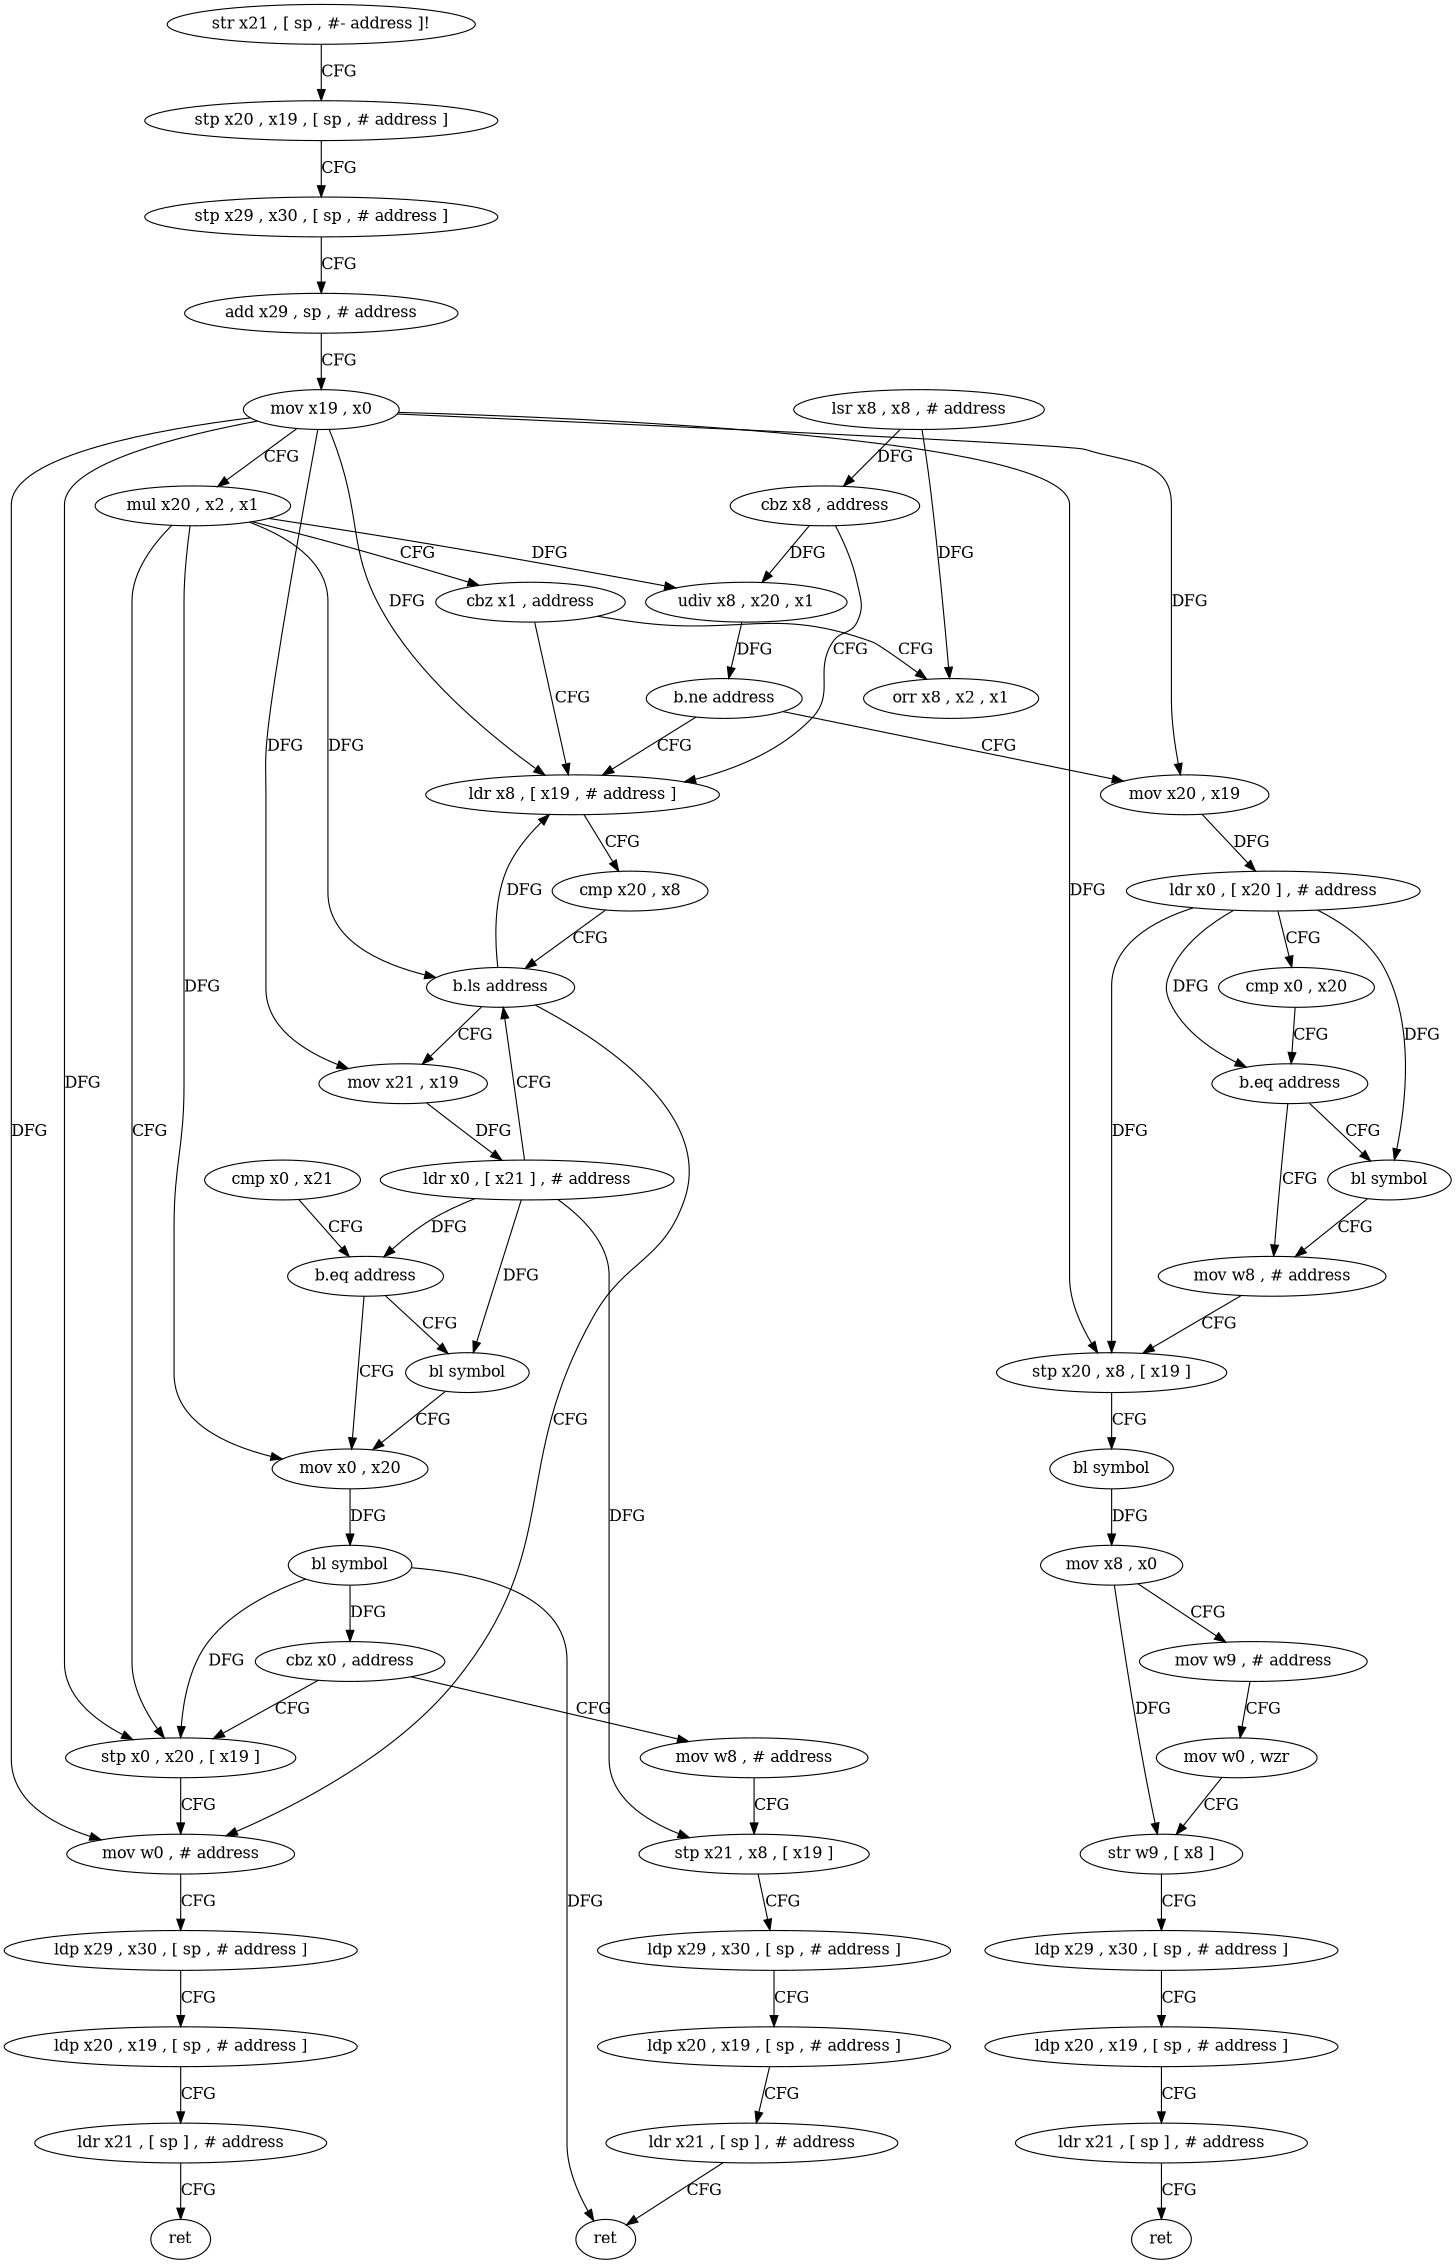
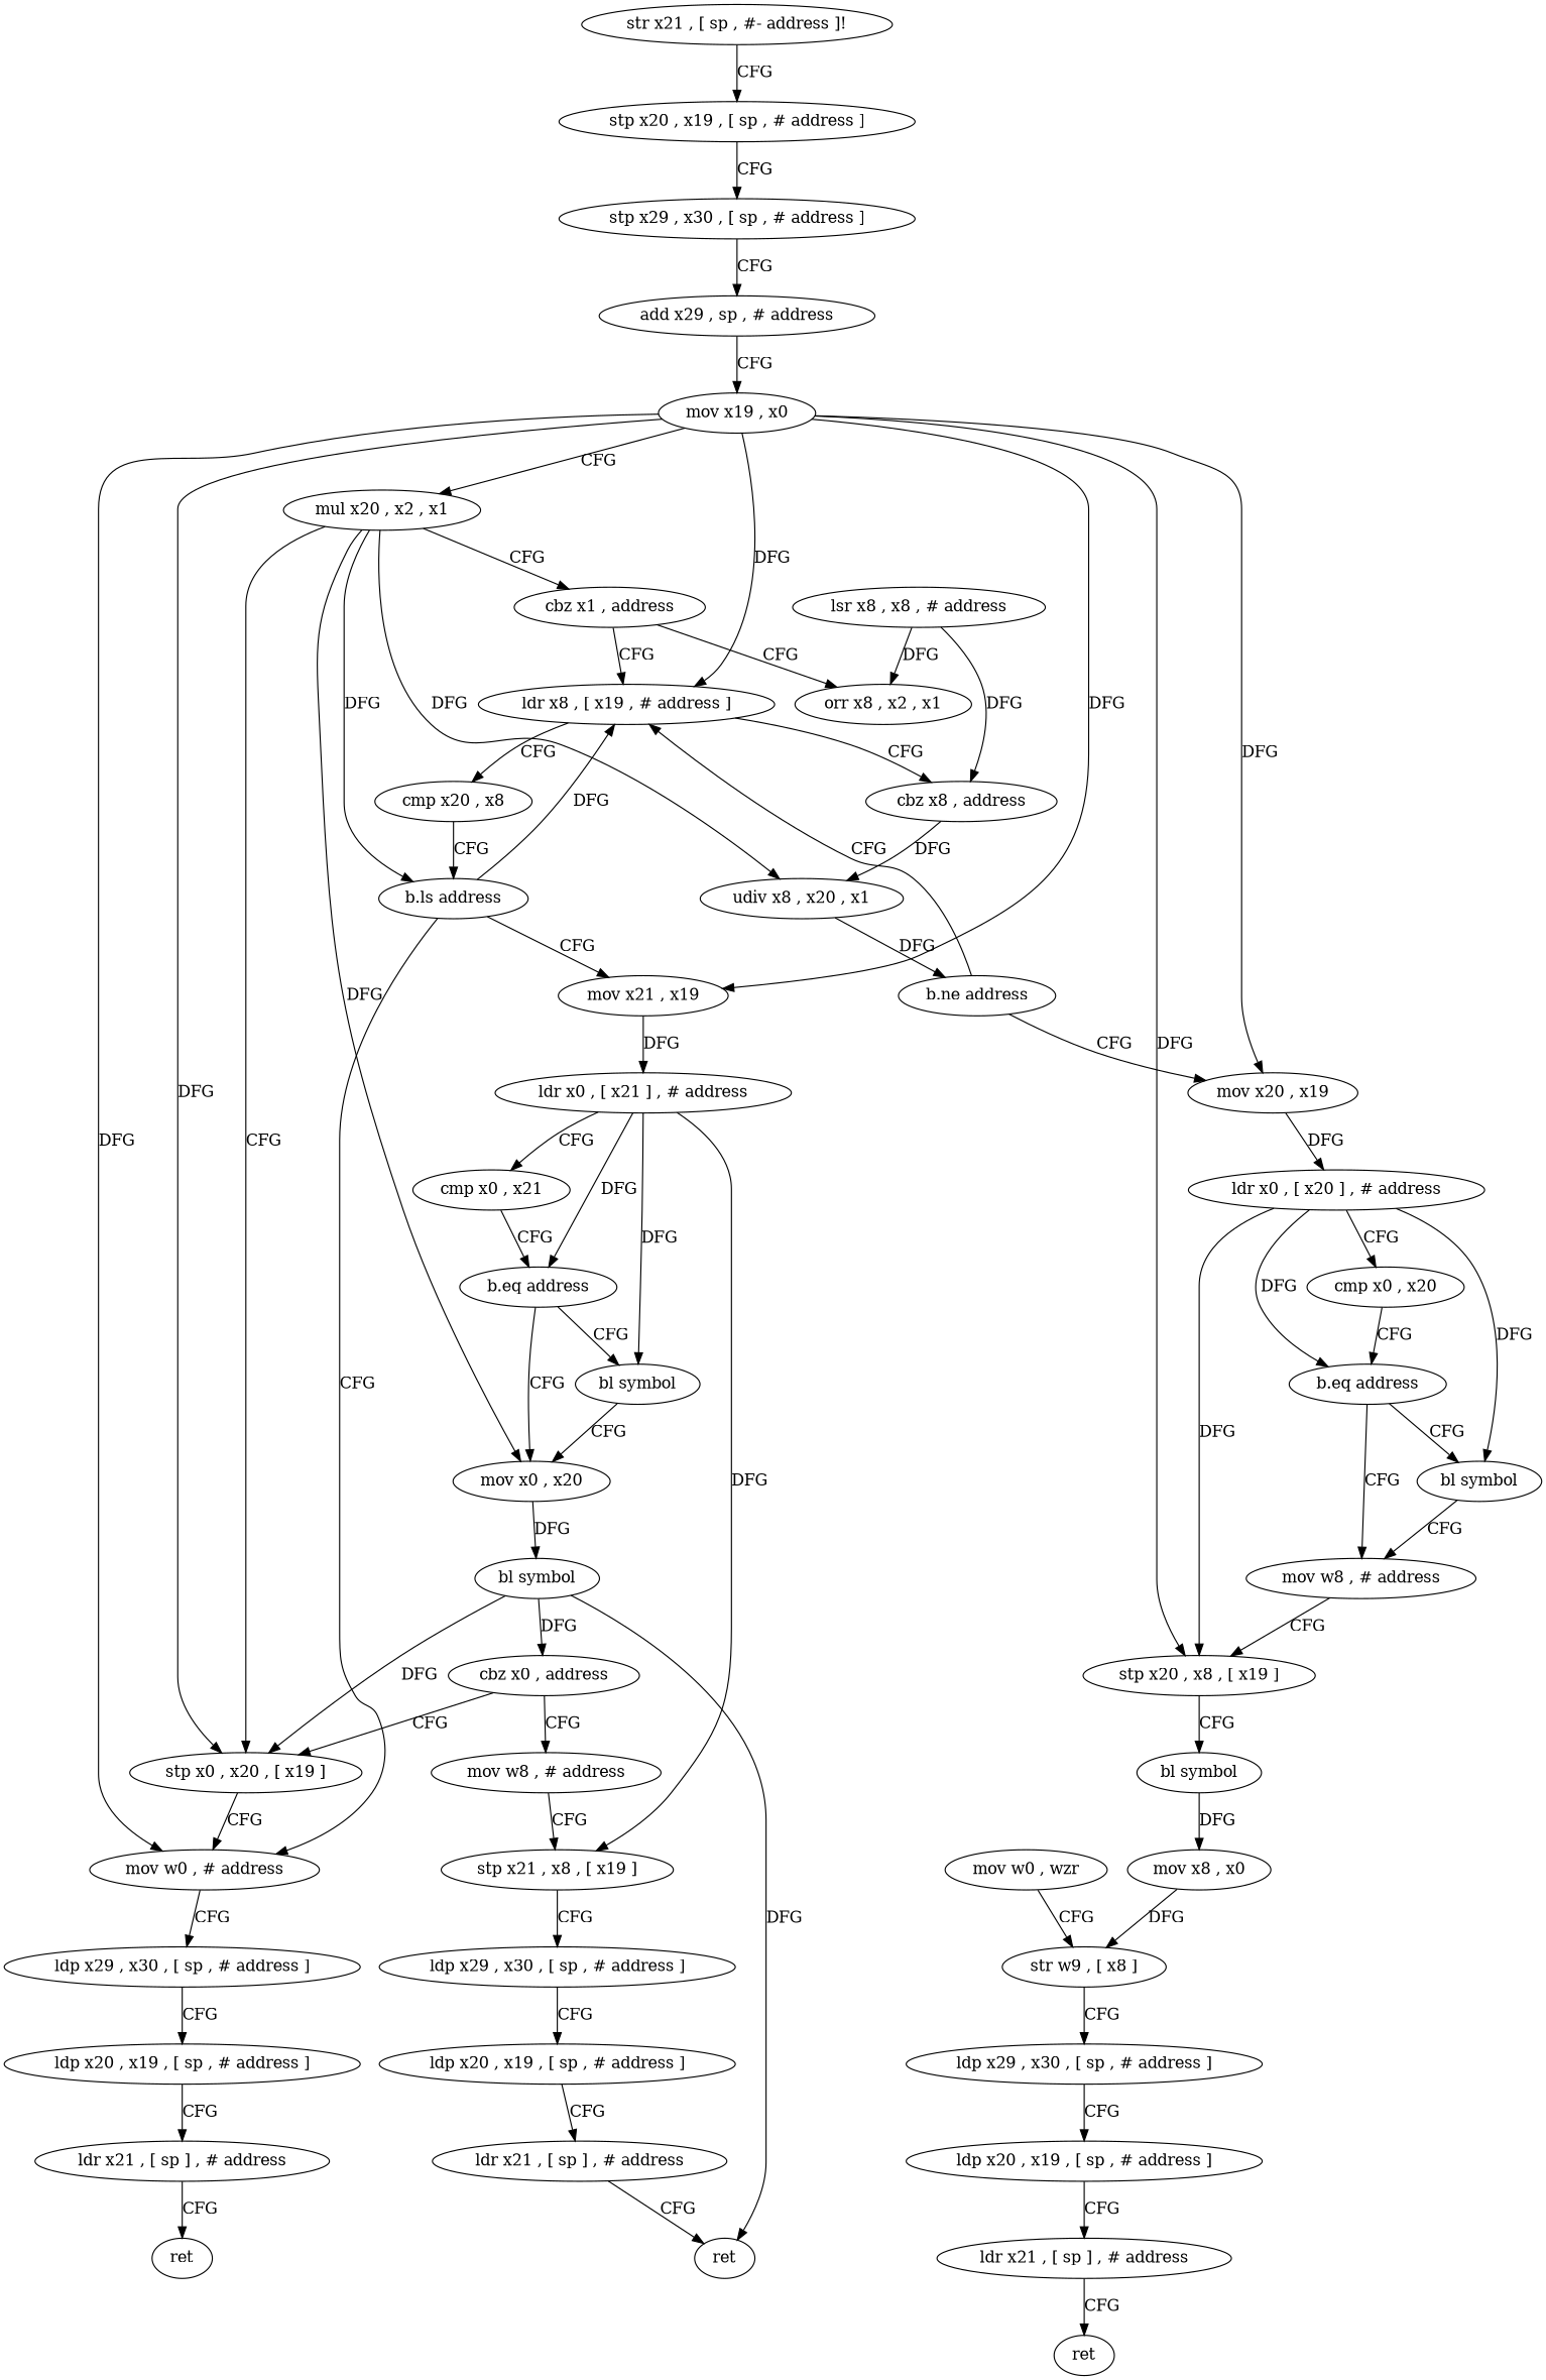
  digraph {
    n1 [label="str x21 , [ sp , #- address ]!"]
    n2 [label="stp x20 , x19 , [ sp , # address ]"]
    n3 [label="stp x29 , x30 , [ sp , # address ]"]
    n4 [label="add x29 , sp , # address"]
    n5 [label="mov x19 , x0"]
    n6 [label="mul x20 , x2 , x1"]
    n7 [label="ldr x8 , [ x19 , # address ]"]
    n8 [label="mov x21 , x19"]
    n9 [label="mov x20 , x19"]
    n10 [label="stp x0 , x20 , [ x19 ]"]
    n11 [label="stp x20 , x8 , [ x19 ]"]
    n12 [label="mov w0 , # address"]
    n13 [label="cbz x1 , address"]
    n14 [label="b.ls address"]
    n15 [label="udiv x8 , x20 , x1"]
    n16 [label="mov x0 , x20"]
    n17 [label="cmp x20 , x8"]
    n18 [label="ldr x0 , [ x21 ] , # address"]
    n19 [label="ldr x0 , [ x20 ] , # address"]
    n20 [label="stp x21 , x8 , [ x19 ]"]
    n21 [label="ldp x29 , x30 , [ sp , # address ]"]
    n22 [label="bl symbol"]
    n23 [label="orr x8 , x2 , x1"]
    n24 [label="b.ne address"]
    n25 [label="bl symbol"]
    n26 [label="lsr x8 , x8 , # address"]
    n27 [label="cbz x8 , address"]
    n28 [label="ldp x29 , x30 , [ sp , # address ]"]
    n29 [label="ldp x20 , x19 , [ sp , # address ]"]
    n30 [label="cmp x0 , x21"]
    n31 [label="b.eq address"]
    n32 [label="bl symbol"]
    n33 [label="ldr x21 , [ sp ] , # address"]
    n34 [label=ret]
    n35 [label="cbz x0 , address"]
    n36 [label=ret]
    n37 [label="cmp x0 , x20"]
    n38 [label="b.eq address"]
    n39 [label="bl symbol"]
    n40 [label="mov w8 , # address"]
    n41 [label="mov w8 , # address"]
    n42 [label="ldp x20 , x19 , [ sp , # address ]"]
    n43 [label="ldr x21 , [ sp ] , # address"]
    n44 [label="mov x8 , x0"]
-   n45 [label="mov w9 , # address"]
    n46 [label="str w9 , [ x8 ]"]
    n47 [label="mov w0 , wzr"]
    n48 [label="ldp x29 , x30 , [ sp , # address ]"]
    n49 [label="ldp x20 , x19 , [ sp , # address ]"]
    n50 [label="ldr x21 , [ sp ] , # address"]
    n51 [label=ret]
    n1 -> n2 [label=CFG]
    n2 -> n3 [label=CFG]
    n3 -> n4 [label=CFG]
    n4 -> n5 [label=CFG]
    n5 -> n6 [label=CFG]
    n5 -> n7 [label=DFG]
    n5 -> n8 [label=DFG]
    n5 -> n9 [label=DFG]
    n5 -> n10 [label=DFG]
    n5 -> n11 [label=DFG]
    n5 -> n12 [label=DFG]
    n6 -> n10 [label=CFG]
    n6 -> n13 [label=CFG]
    n6 -> n14 [label=DFG]
    n6 -> n15 [label=DFG]
    n6 -> n16 [label=DFG]
    n7 -> n17 [label=CFG]
    n8 -> n18 [label=DFG]
    n9 -> n19 [label=DFG]
    n10 -> n12 [label=CFG]
    n11 -> n22 [label=CFG]
    n12 -> n28 [label=CFG]
    n13 -> n7 [label=CFG]
    n13 -> n23 [label=CFG]
    n14 -> n7 [label=DFG]
    n14 -> n8 [label=CFG]
    n14 -> n12 [label=CFG]
    n15 -> n24 [label=DFG]
    n16 -> n25 [label=DFG]
    n17 -> n14 [label=CFG]
    n18 -> n20 [label=DFG]
-   n18 -> n14 [label=CFG]
+   n18 -> n30 [label=CFG]
    n18 -> n31 [label=DFG]
    n18 -> n32 [label=DFG]
    n19 -> n11 [label=DFG]
    n19 -> n37 [label=CFG]
    n19 -> n38 [label=DFG]
    n19 -> n39 [label=DFG]
    n20 -> n21 [label=CFG]
    n21 -> n42 [label=CFG]
    n22 -> n44 [label=DFG]
    n24 -> n7 [label=CFG]
    n24 -> n9 [label=CFG]
    n25 -> n10 [label=DFG]
    n25 -> n35 [label=DFG]
    n25 -> n36 [label=DFG]
    n26 -> n23 [label=DFG]
    n26 -> n27 [label=DFG]
-   n27 -> n7 [label=CFG]
+   n7 -> n27 [label=CFG]
    n27 -> n15 [label=DFG]
    n28 -> n29 [label=CFG]
    n29 -> n33 [label=CFG]
    n30 -> n31 [label=CFG]
    n31 -> n16 [label=CFG]
    n31 -> n32 [label=CFG]
    n32 -> n16 [label=CFG]
    n33 -> n34 [label=CFG]
    n35 -> n10 [label=CFG]
    n35 -> n40 [label=CFG]
    n37 -> n38 [label=CFG]
    n38 -> n39 [label=CFG]
    n38 -> n41 [label=CFG]
    n39 -> n41 [label=CFG]
    n40 -> n20 [label=CFG]
    n41 -> n11 [label=CFG]
    n42 -> n43 [label=CFG]
    n43 -> n36 [label=CFG]
-   n44 -> n45 [label=CFG]
    n44 -> n46 [label=DFG]
-   n45 -> n47 [label=CFG]
    n46 -> n48 [label=CFG]
    n47 -> n46 [label=CFG]
    n48 -> n49 [label=CFG]
    n49 -> n50 [label=CFG]
    n50 -> n51 [label=CFG]
  }
